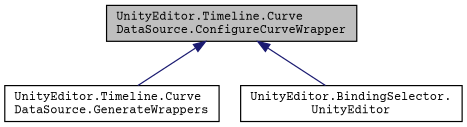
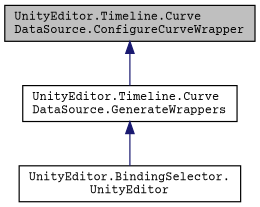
  digraph {
    fontname="Courier Prime"
    rankdir=TB
    node [color=black fillcolor=white fontname="Courier Prime" fontsize=10 shape=record style=filled]
    edge [color=midnightblue dir=back fontname="Courier Prime" fontsize=10 labelfontname=Helvetica labelfontsize=10 style=solid]
    n1 [fillcolor=grey75 fontcolor=black height=0.2 label="UnityEditor.Timeline.Curve\lDataSource.ConfigureCurveWrapper" width=0.4]
    n2 [height=0.2 label="UnityEditor.Timeline.Curve\lDataSource.GenerateWrappers" width=0.4]
    n3 [height=0.2 label="UnityEditor.BindingSelector.\lUnityEditor" width=0.4]
    n1 -> n2
-   n1 -> n3
+   n2 -> n3
  }
